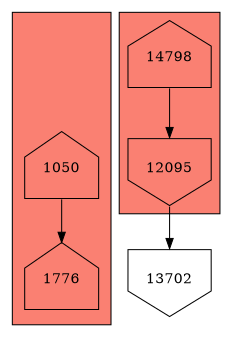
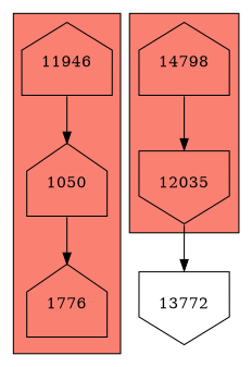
  digraph {
    node [shape=house]
    edge [headport=n tailport=s]
+   11946 [height=1 width=1]
    1050 [height=1 width=1]
    n3 [height=1 label=1776 width=1]
    14798 [height=1 width=1]
-   12095 [height=1 shape=invhouse width=1]
-   13772 [height=1 shape=invhouse width=1 label=13702]
+   12095 [height=1 shape=invhouse width=1 label=12035]
+   13772 [height=1 shape=invhouse width=1]
    subgraph cluster_1 {
      fillcolor=salmon
      style=filled
+     11946
      1050
      n3
    }
    subgraph cluster_2 {
      fillcolor=salmon
      style=filled
      14798
      12095
    }
+   11946 -> 1050
    1050 -> n3
    14798 -> 12095
    12095 -> 13772
  }
